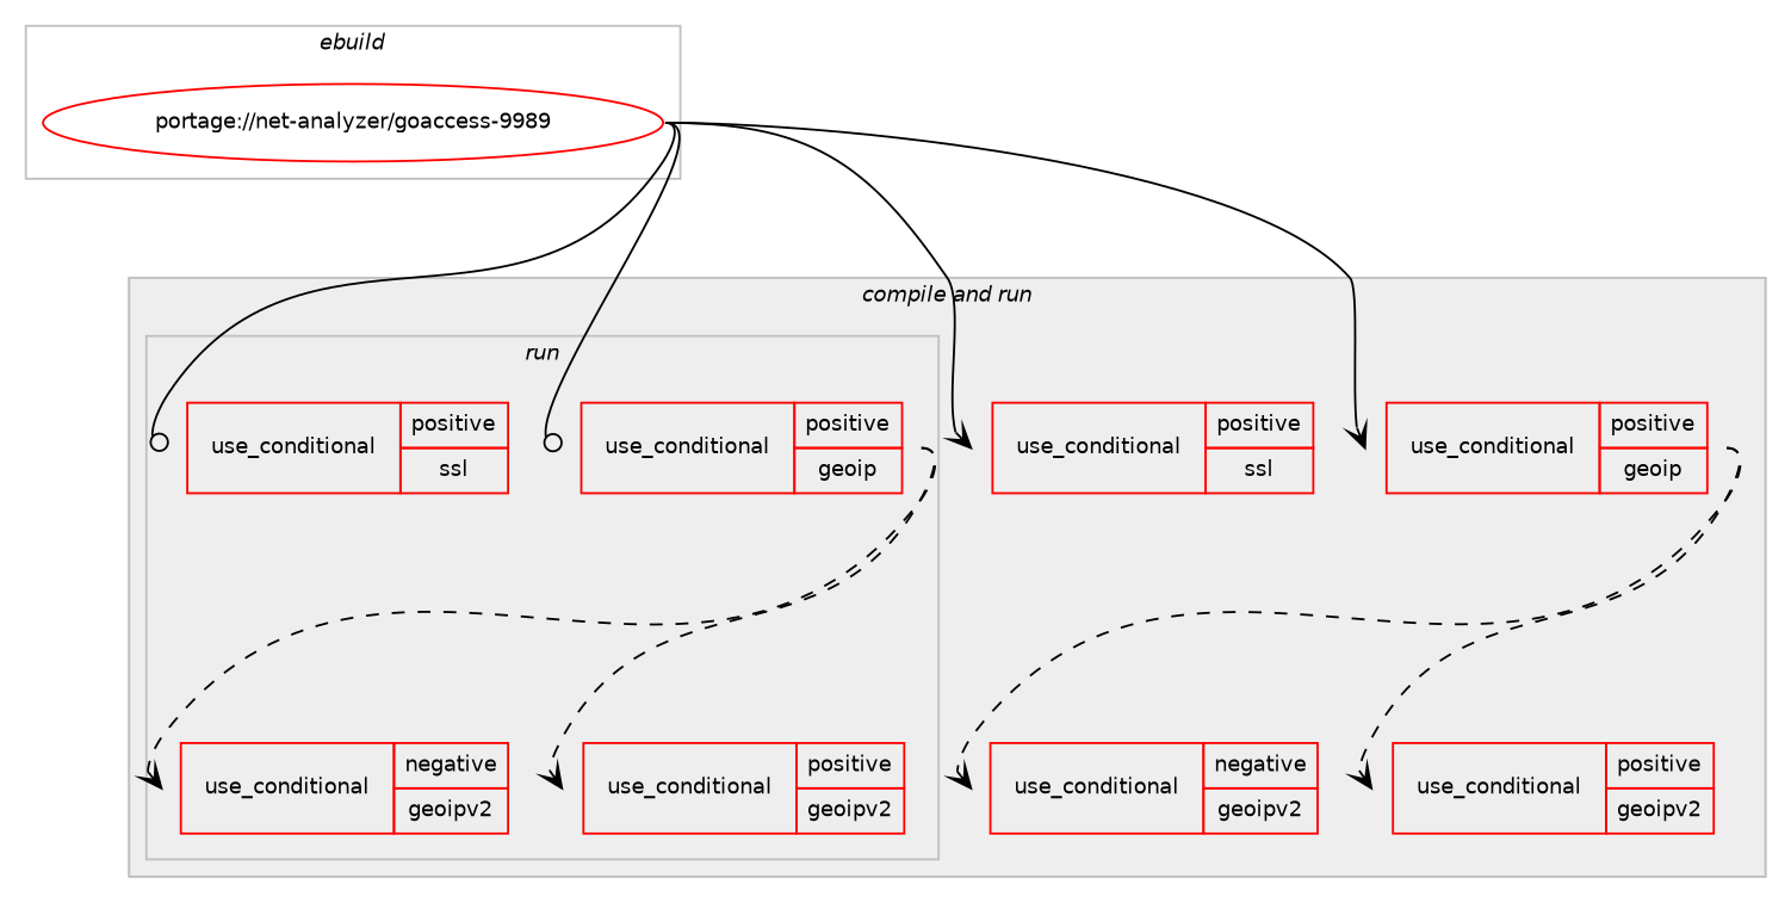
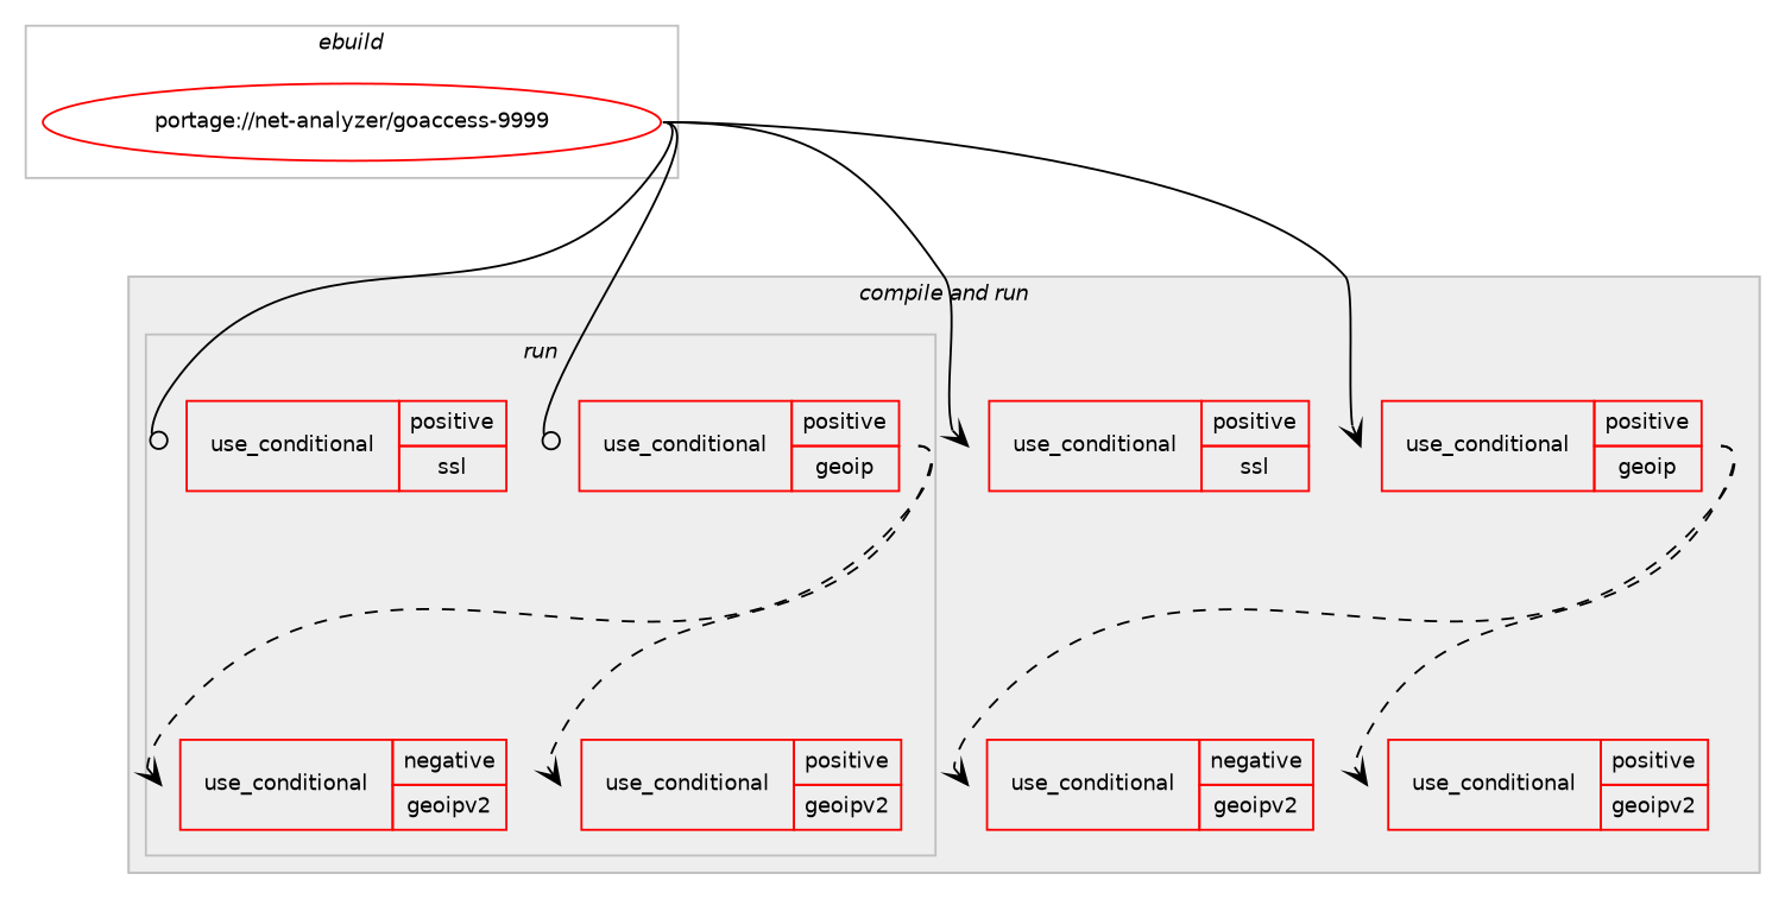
  digraph {
    compound=true
    concentrate=true
    fontname=Helvetica
    fontsize=10
    newrank=true
    rankdir=TB
    ranksep=1.5
    node [color=red fontname=Helvetica fontsize=10 shape=none]
    edge [arrowhead=vee headport=w style=solid tailport=e weight=20]
-   n1 [label="portage://net-analyzer/goaccess-9989" width=4 shape=""]
+   n1 [label="portage://net-analyzer/goaccess-9999" width=4 shape=""]
    n2 [label=<<TABLE BORDER="0" CELLBORDER="1" CELLSPACING="0" CELLPADDING="4"><TR><TD ROWSPAN="3" CELLPADDING="10">use_conditional</TD></TR><TR><TD>negative</TD></TR><TR><TD>geoipv2</TD></TR></TABLE>>]
    n3 [label=<<TABLE BORDER="0" CELLBORDER="1" CELLSPACING="0" CELLPADDING="4"><TR><TD ROWSPAN="3" CELLPADDING="10">use_conditional</TD></TR><TR><TD>positive</TD></TR><TR><TD>geoipv2</TD></TR></TABLE>>]
    n4 [label=<<TABLE BORDER="0" CELLBORDER="1" CELLSPACING="0" CELLPADDING="4"><TR><TD ROWSPAN="3" CELLPADDING="10">use_conditional</TD></TR><TR><TD>positive</TD></TR><TR><TD>geoip</TD></TR></TABLE>>]
    n5 [label=<<TABLE BORDER="0" CELLBORDER="1" CELLSPACING="0" CELLPADDING="4"><TR><TD ROWSPAN="3" CELLPADDING="10">use_conditional</TD></TR><TR><TD>positive</TD></TR><TR><TD>ssl</TD></TR></TABLE>>]
    n6 [label=<<TABLE BORDER="0" CELLBORDER="1" CELLSPACING="0" CELLPADDING="4"><TR><TD ROWSPAN="3" CELLPADDING="10">use_conditional</TD></TR><TR><TD>negative</TD></TR><TR><TD>geoipv2</TD></TR></TABLE>>]
    n7 [label=<<TABLE BORDER="0" CELLBORDER="1" CELLSPACING="0" CELLPADDING="4"><TR><TD ROWSPAN="3" CELLPADDING="10">use_conditional</TD></TR><TR><TD>positive</TD></TR><TR><TD>geoipv2</TD></TR></TABLE>>]
    n8 [label=<<TABLE BORDER="0" CELLBORDER="1" CELLSPACING="0" CELLPADDING="4"><TR><TD ROWSPAN="3" CELLPADDING="10">use_conditional</TD></TR><TR><TD>positive</TD></TR><TR><TD>geoip</TD></TR></TABLE>>]
    n9 [label=<<TABLE BORDER="0" CELLBORDER="1" CELLSPACING="0" CELLPADDING="4"><TR><TD ROWSPAN="3" CELLPADDING="10">use_conditional</TD></TR><TR><TD>positive</TD></TR><TR><TD>ssl</TD></TR></TABLE>>]
    subgraph cluster_1 {
      color=gray
      label=<<i>ebuild</i>>
      rank=same
      n1
    }
    subgraph cluster_2 {
      color=gray
      label=<<i>dependencies</i>>
      subgraph cluster_3 {
        color=gray
        fillcolor="#eeeeee"
        label=<<i>compile</i>>
        style=filled
        subgraph sub_4 {
          color=gray
          fillcolor="#eeeeee"
          label=<<i>compile</i>>
          style=filled
          n4
          subgraph sub_5 {
            color=gray
            fillcolor="#eeeeee"
            label=<<i>compile</i>>
            style=filled
            n2
          }
          subgraph sub_6 {
            color=gray
            fillcolor="#eeeeee"
            label=<<i>compile</i>>
            style=filled
            n3
          }
        }
        subgraph sub_7 {
          color=gray
          fillcolor="#eeeeee"
          label=<<i>compile</i>>
          style=filled
          n5
        }
      }
      subgraph cluster_8 {
        color=gray
        fillcolor="#eeeeee"
        label=<<i>compile and run</i>>
        style=filled
      }
      subgraph cluster_9 {
        color=gray
        fillcolor="#eeeeee"
        label=<<i>run</i>>
        style=filled
        subgraph sub_10 {
          color=gray
          fillcolor="#eeeeee"
          label=<<i>run</i>>
          style=filled
          n8
          subgraph sub_11 {
            color=gray
            fillcolor="#eeeeee"
            label=<<i>run</i>>
            style=filled
            n6
          }
          subgraph sub_12 {
            color=gray
            fillcolor="#eeeeee"
            label=<<i>run</i>>
            style=filled
            n7
          }
        }
        subgraph sub_13 {
          color=gray
          fillcolor="#eeeeee"
          label=<<i>run</i>>
          style=filled
          n9
        }
      }
    }
    subgraph cluster_14 {
      color=gray
      label=<<i>candidates</i>>
      rank=same
    }
    n1 -> n4
    n1 -> n5
    n1 -> n8 [arrowhead=odot]
    n1 -> n9 [arrowhead=odot]
    n4 -> n2 [style=dashed]
    n4 -> n3 [style=dashed]
    n8 -> n6 [style=dashed]
    n8 -> n7 [style=dashed]
  }
